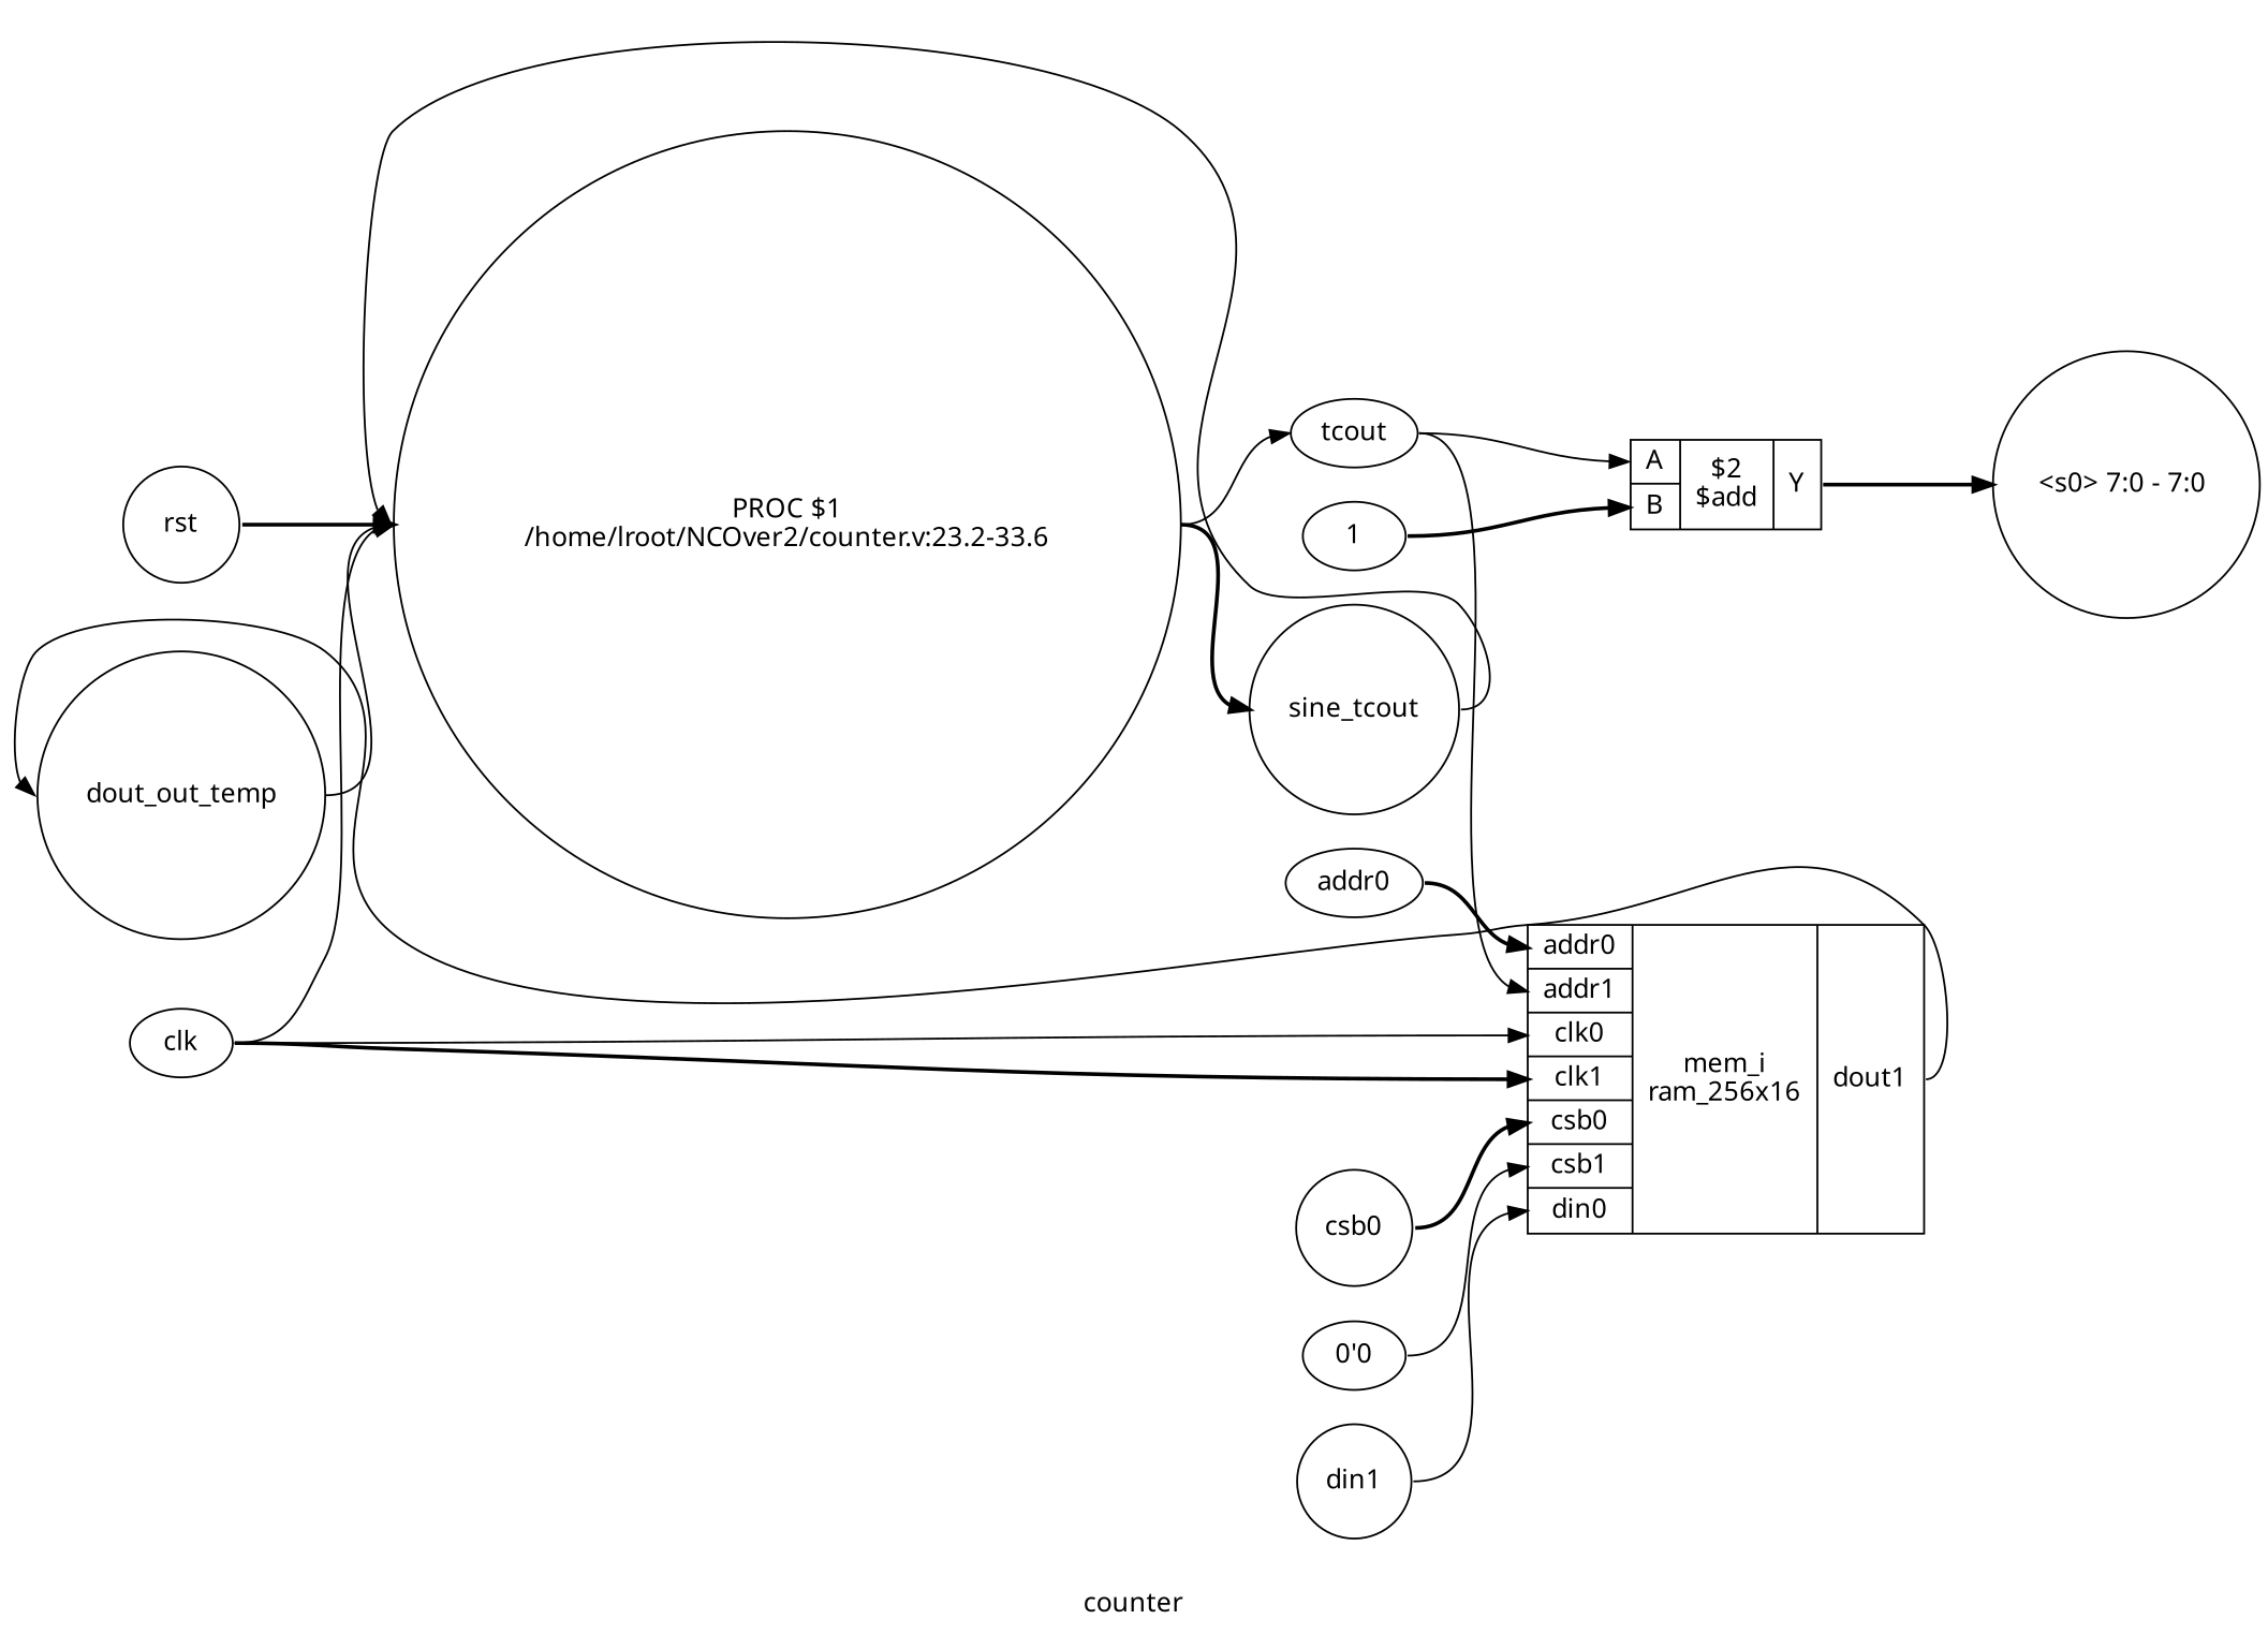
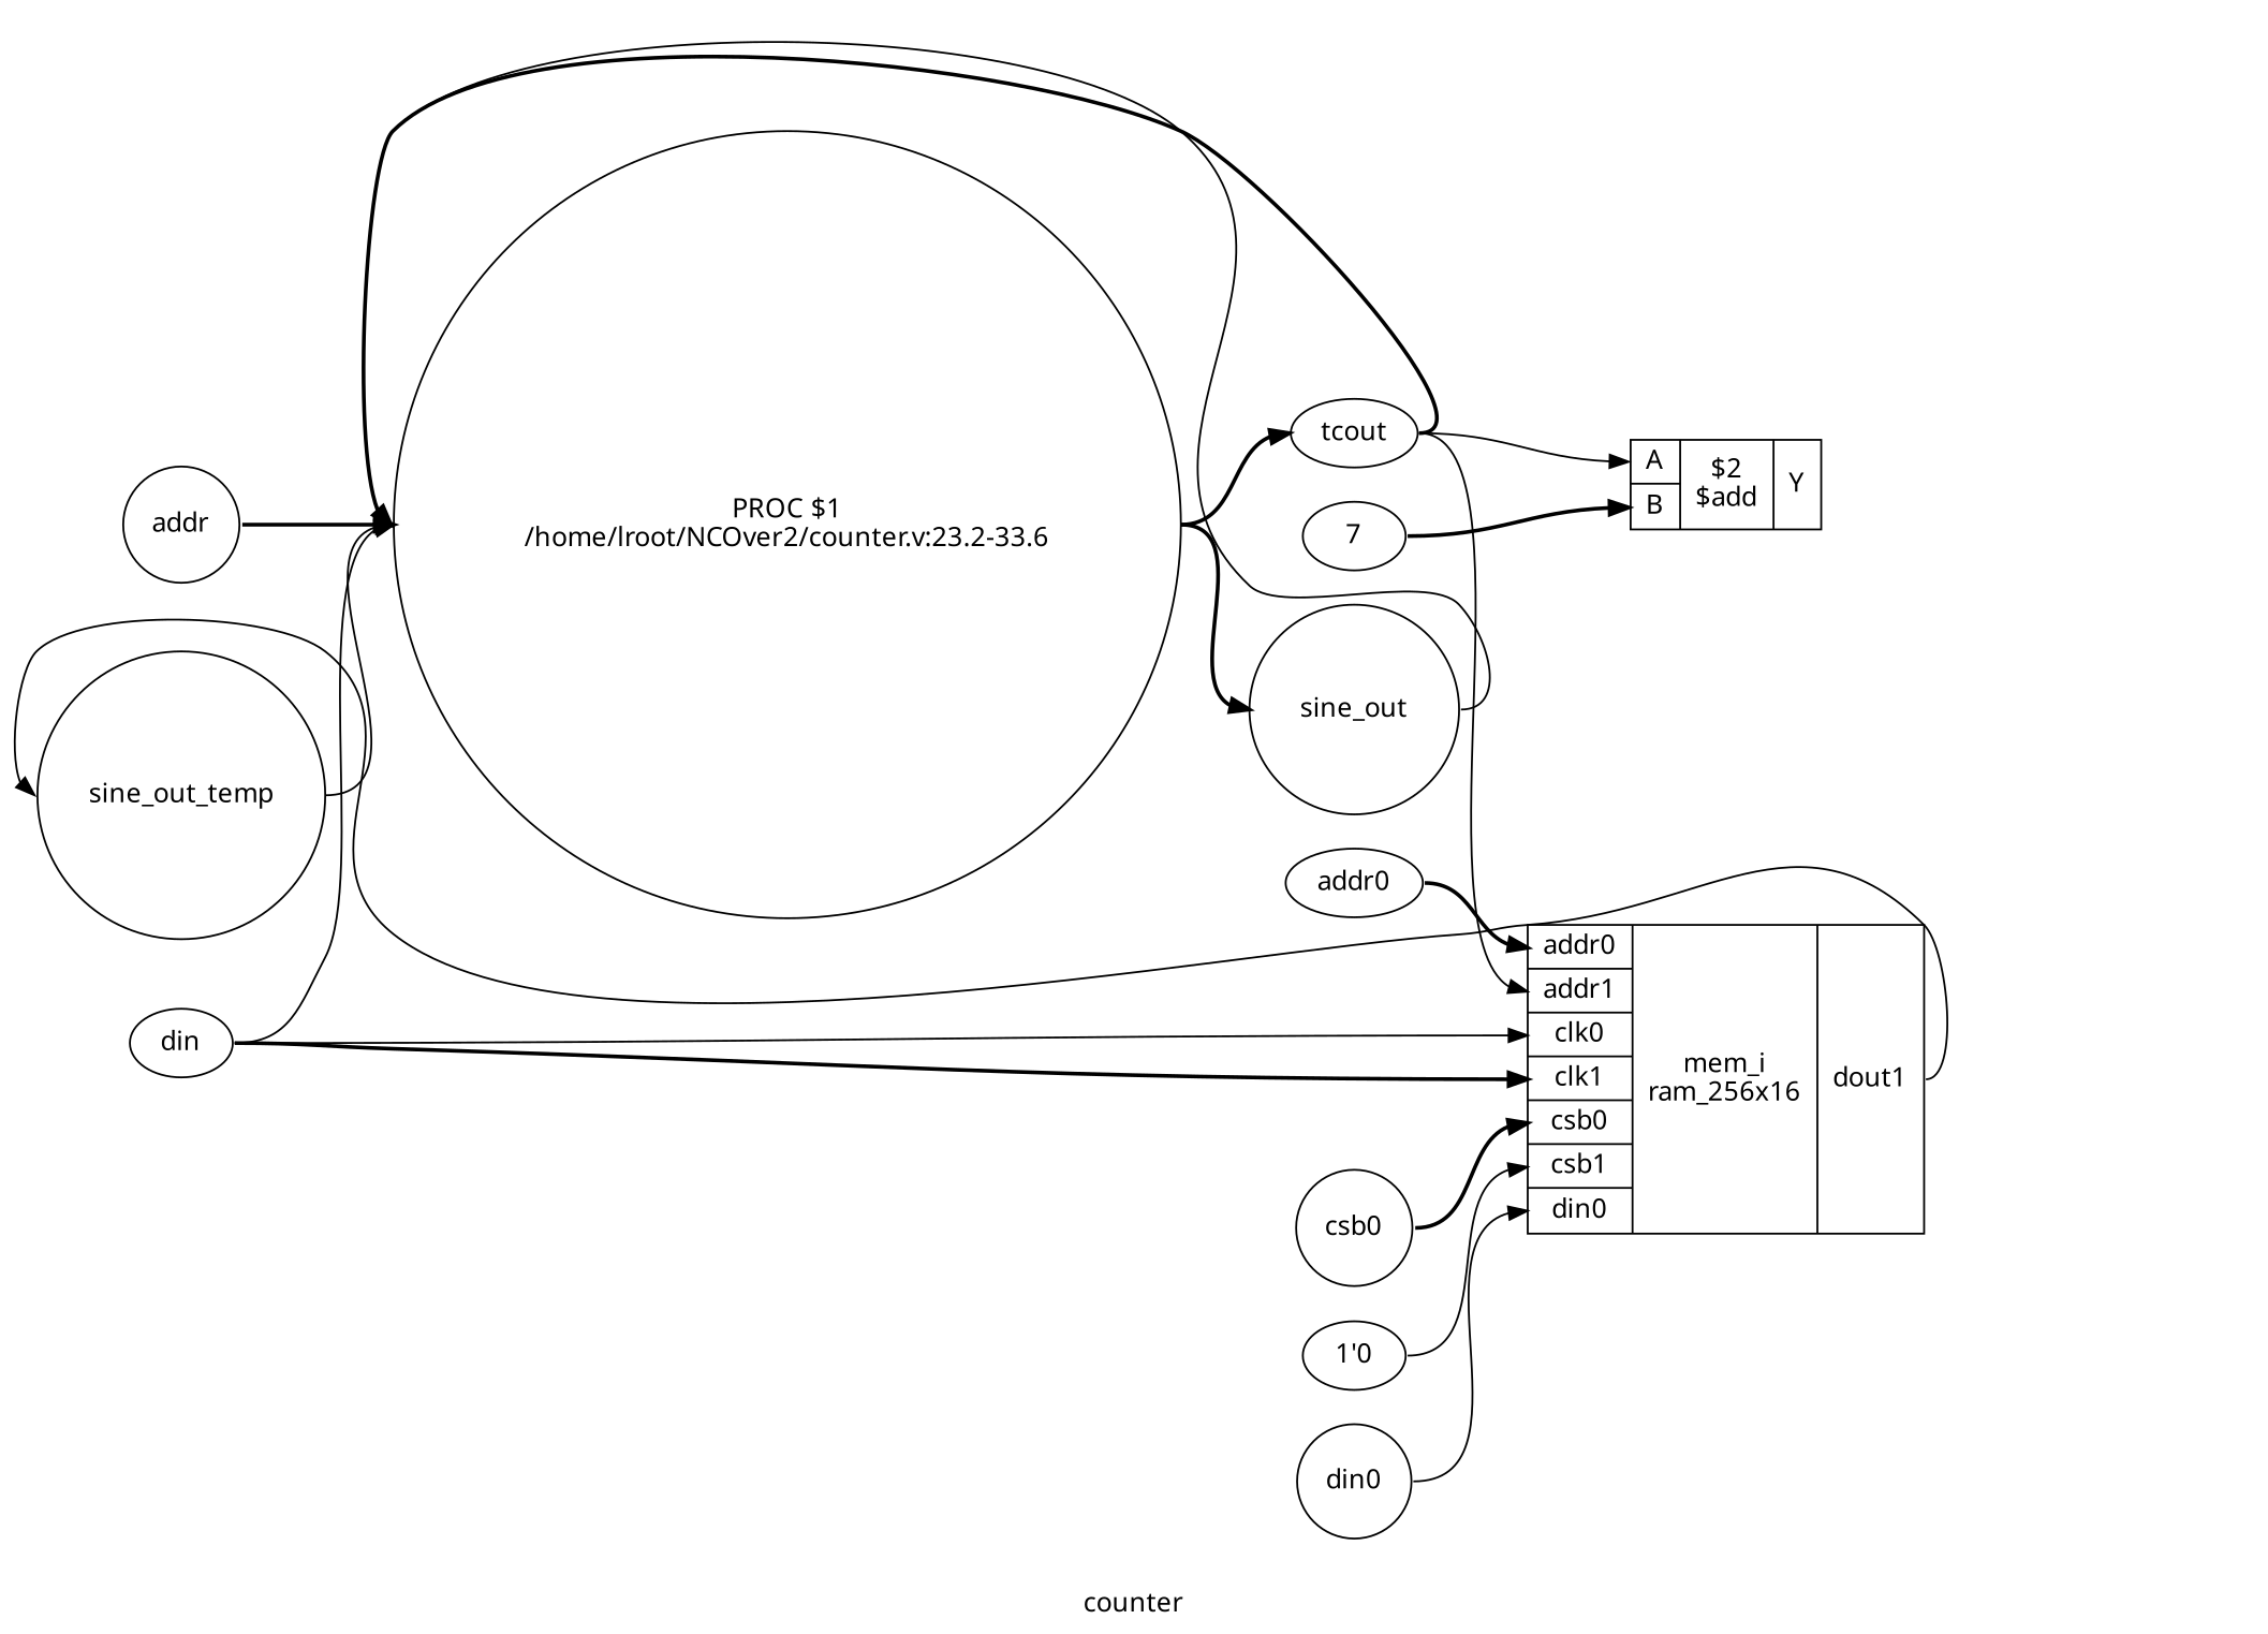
  digraph {
    fontname="Noto Sans"
    label=counter
    rankdir=LR
    remincross=true
    node [color=black fontcolor=black fontname="Noto Sans" shape=circle]
    edge [color=black fontcolor=black fontname="Noto Sans" headport=w style=solid tailport=e]
-   n1 [label=dout_out_temp]
+   n1 [label=sine_out_temp]
    n2 [label="PROC $1\n/home/lroot/NCOver2/counter.v:23.2-33.6" style=rounded color="" fontcolor=""]
    n3 [label=tcout shape=ellipse]
-   n4 [label=sine_tcout]
+   n4 [label=sine_out]
    n5 [label="{{<p12> A|<p13> B}|$2\n$add|{<p14> Y}}" shape=record color="" fontcolor=""]
    n6 [label="{{<p8> addr0|<p16> addr1|<p17> clk0|<p18> clk1|<p9> csb0|<p19> csb1|<p7> din0}|mem_i\nram_256x16|{<p20> dout1}}" shape=record color="" fontcolor=""]
-   n7 [label="<s0> 7:0 - 7:0 " style=rounded]
-   n8 [label=din1]
+   n8 [label=din0]
    n9 [label=addr0 shape=ellipse]
    n10 [label=csb0]
-   n11 [label=rst]
-   n12 [label=clk shape=ellipse]
-   n13 [label=1 shape=ellipse color="" fontcolor=""]
-   n14 [label="0'0" shape=ellipse color="" fontcolor=""]
+   n11 [label=addr]
+   n12 [label=din shape=ellipse]
+   n13 [label=7 shape=ellipse color="" fontcolor=""]
+   n14 [label="1'0" shape=ellipse color="" fontcolor=""]
    n1 -> n2
-   n2 -> n3
+   n2 -> n3 [style=bold]
    n2 -> n4 [style=bold]
+   n3 -> n2 [style=bold]
    n3 -> n5 [headport="p12:w"]
    n3 -> n6 [headport="p16:w"]
    n4 -> n2
-   n5 -> n7 [headport="s0:w" style=bold tailport="p14:e"]
    n6 -> n1 [tailport="p20:e"]
    n8 -> n6 [headport="p7:w"]
    n9 -> n6 [headport="p8:w" style=bold]
    n10 -> n6 [headport="p9:w" style=bold]
    n11 -> n2 [style=bold]
    n12 -> n2
    n12 -> n6 [headport="p17:w"]
    n12 -> n6 [headport="p18:w" style=bold]
    n13 -> n5 [headport="p13:w" style=bold]
    n14 -> n6 [headport="p19:w"]
  }
